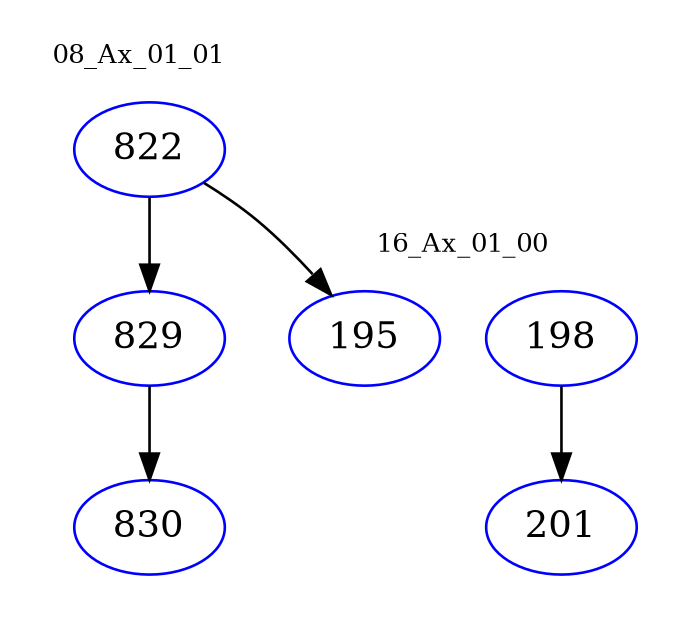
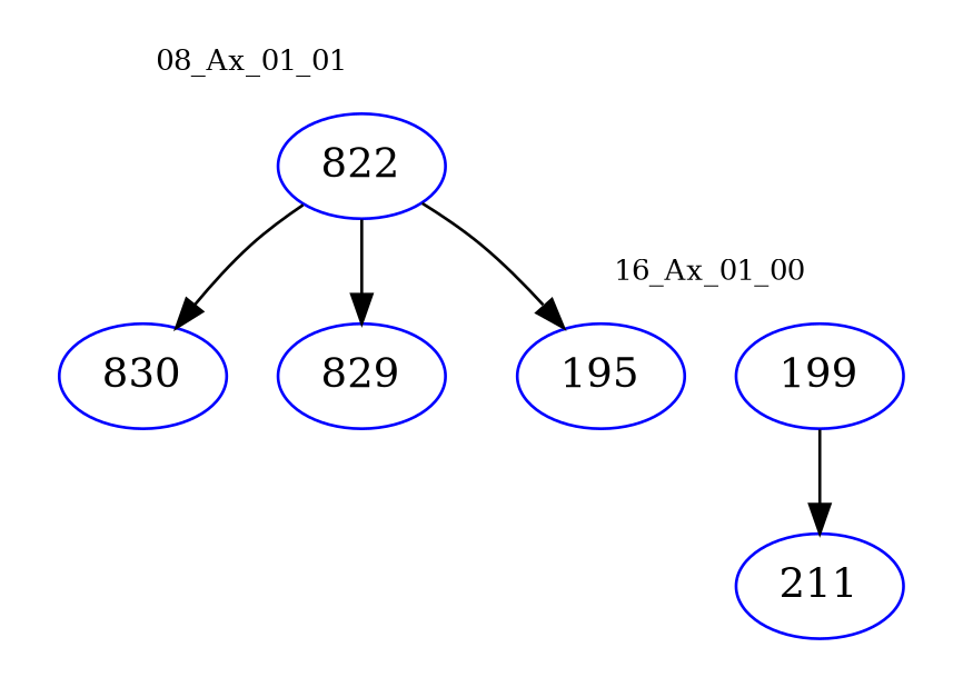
  digraph {
    node [color=blue]
    edge [color=black]
    n1 [label=822]
    n2 [label=830]
    n3 [label=829]
-   n4 [label=198]
+   n4 [label=199]
    n5 [label=195]
-   n6 [label=201]
+   n6 [label=211]
    subgraph cluster_1 {
      color=white
      fontsize=10
      label="08_Ax_01_01"
      n1
      n2
      n3
    }
    subgraph cluster_2 {
      color=white
      fontsize=10
      label="16_Ax_01_00"
      n4
      n5
      n6
    }
-   n3 -> n2
+   n1 -> n2
    n1 -> n3
    n1 -> n5
    n4 -> n6
  }
